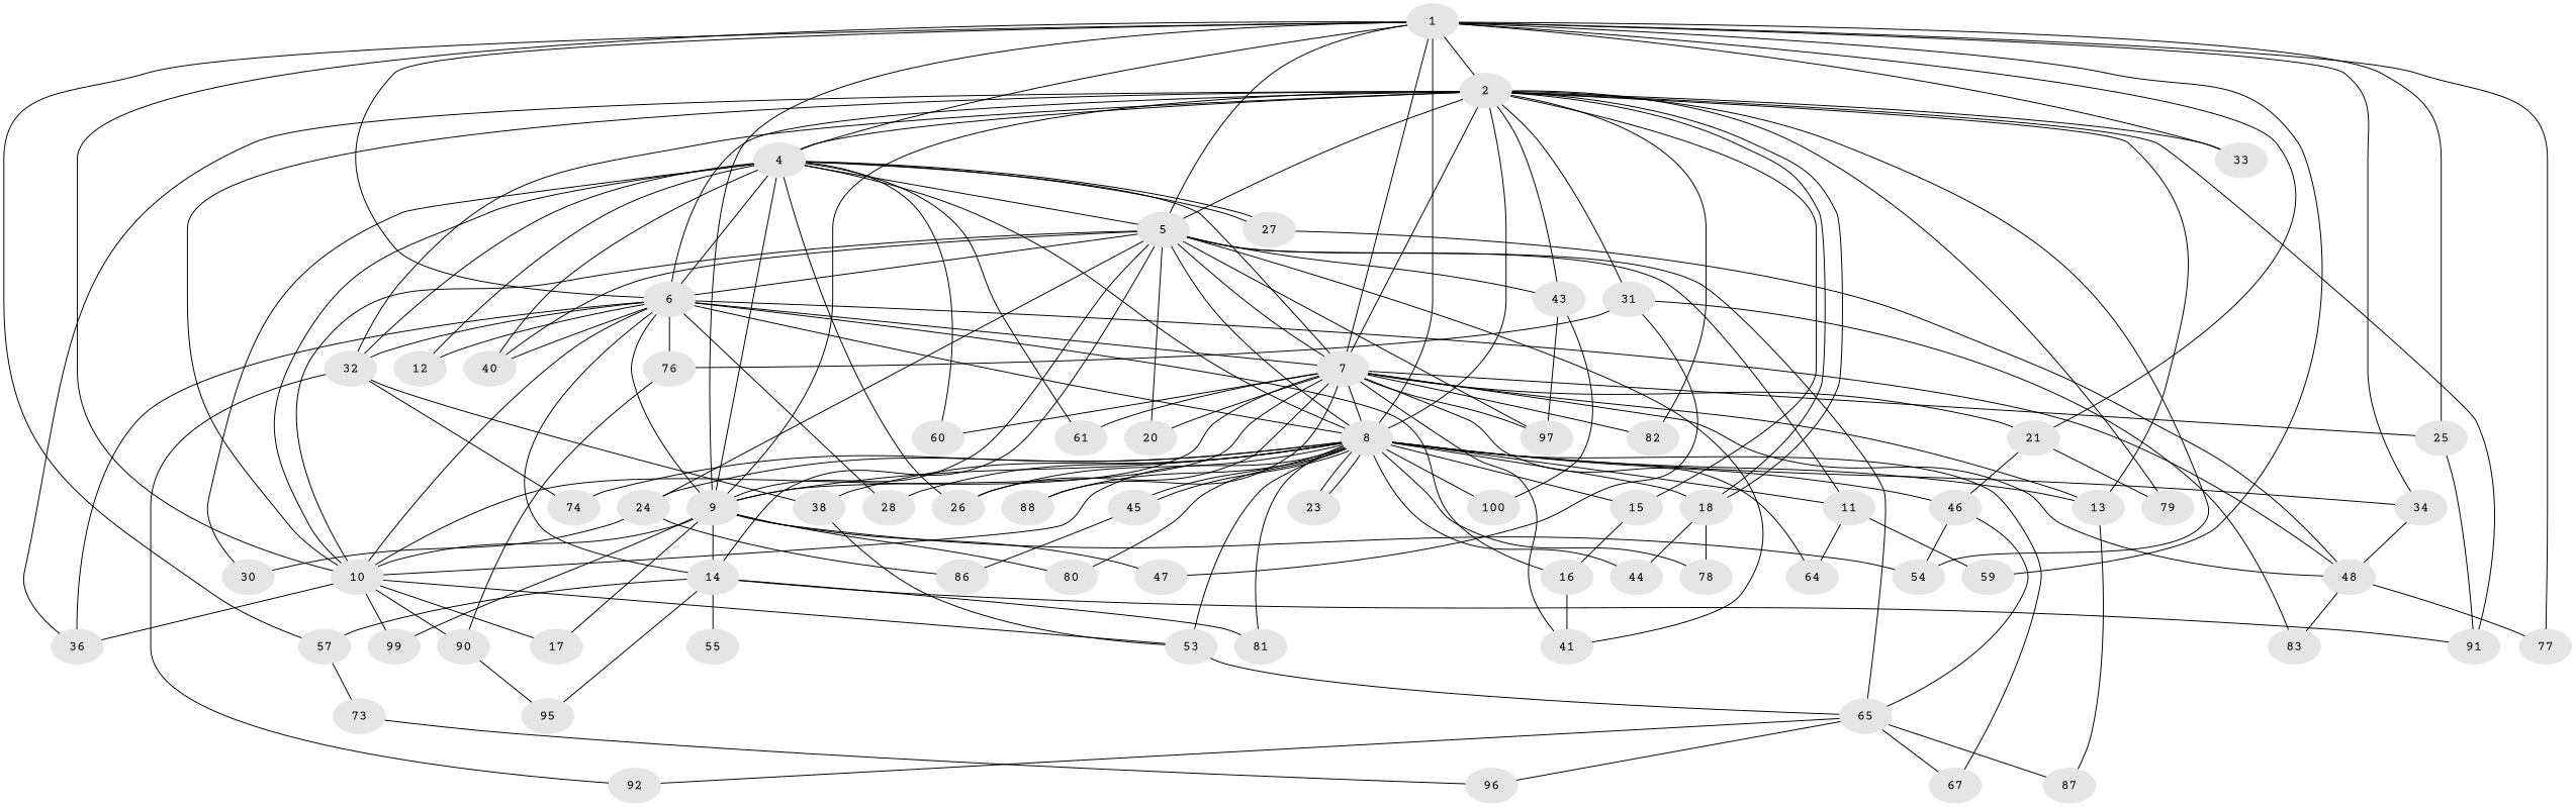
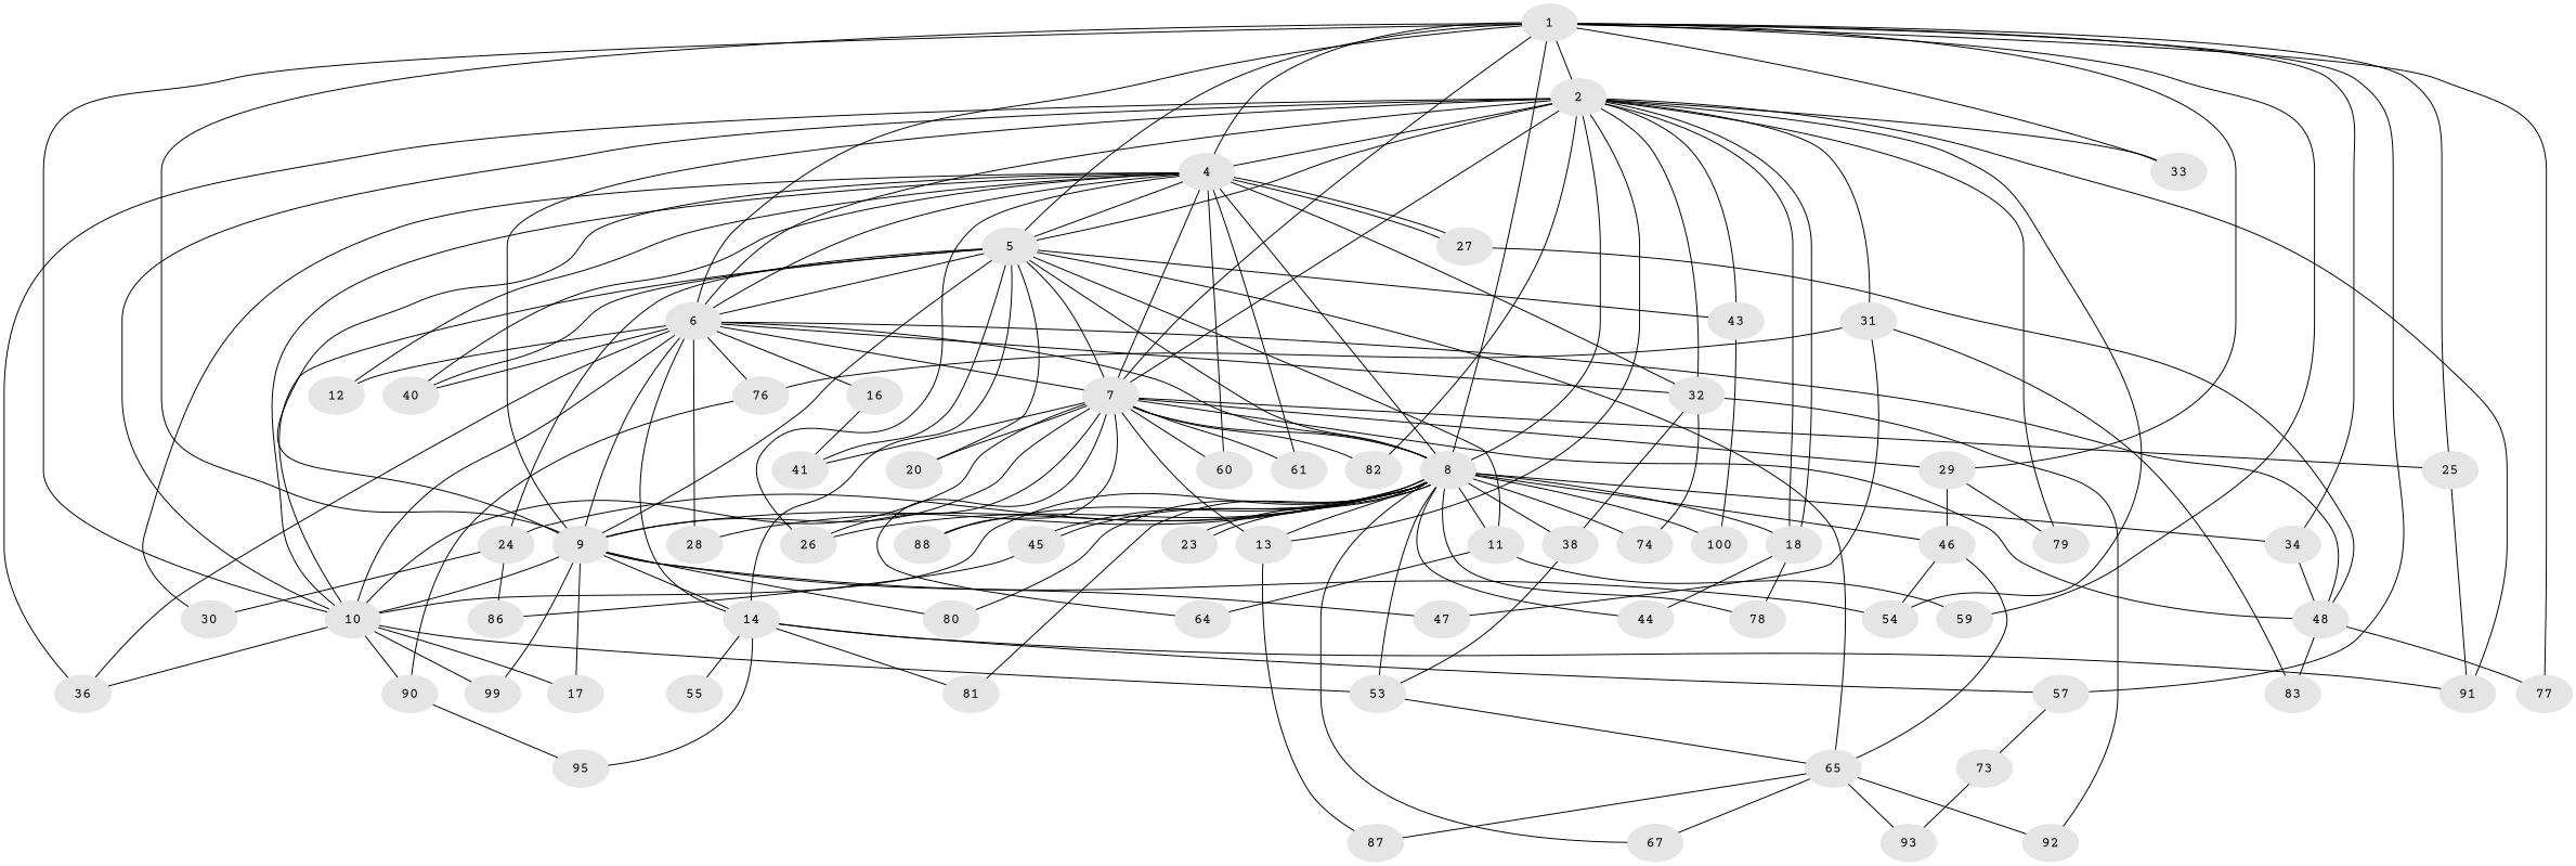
  graph {
    fontname="Courier Prime"
    node [color=gray90 fontname="Courier Prime" style=filled]
    edge [fontname="Courier Prime"]
    1 [super="+29"]
    2 [super="+3"]
    4 [super="+19"]
    5 [super="+35"]
    6 [super="+22"]
    7 [super="+96"]
    8 [super="+51"]
    9 [super="+75"]
    10 [super="+58"]
-   21 [super="+42"]
+   21 [super="+42" label=29]
    25
    33
    34
    57
    59
    77
    13 [super="+56"]
-   15
    18 [super="+89"]
    31
    32 [super="+66"]
    36 [super="+63"]
    43 [super="+71"]
    54 [super="+85"]
    79
    82
    91 [super="+94"]
    12
    26 [super="+37"]
    27 [super="+84"]
    30
    40 [super="+62"]
    60
    61
    11
    14 [super="+39"]
    20
    24
    41
    65 [super="+72"]
-   97 [super="+98"]
    16 [super="+70"]
    28
    48 [super="+50"]
    76
    64
    88
    23
    38
    44
    45 [super="+49"]
    46 [super="+69"]
    53 [super="+68"]
    67
    74
    78
    80
    81
    100
    17
    47
    99
    90
    73
    87
    83
    92
-   93 [label=96]
+   93
    55
    95
    86
    1 -- 2 [weight=2]
    1 -- 4
    1 -- 5 [weight=2]
    1 -- 6
    1 -- 7
    1 -- 8 [weight=2]
    1 -- 9
    1 -- 10
    1 -- 21
    1 -- 25
    1 -- 33
    1 -- 34
    1 -- 57
    1 -- 59
    1 -- 77
    2 -- 4 [weight=2]
    2 -- 5 [weight=2]
    2 -- 6 [weight=3]
    2 -- 7 [weight=2]
    2 -- 8 [weight=2]
    2 -- 9 [weight=2]
    2 -- 10 [weight=2]
    2 -- 33
    2 -- 13
-   2 -- 15
    2 -- 18
    2 -- 18
    2 -- 31 [weight=2]
    2 -- 32
    2 -- 36
    2 -- 43 [weight=2]
    2 -- 54
    2 -- 79
    2 -- 82
    2 -- 91
    4 -- 5
    4 -- 6
    4 -- 7
    4 -- 8 [weight=2]
    4 -- 9
    4 -- 10
    4 -- 32
    4 -- 12
    4 -- 26
    4 -- 27
    4 -- 27
    4 -- 30
    4 -- 40
    4 -- 60
    4 -- 61
    5 -- 6 [weight=2]
    5 -- 7
    5 -- 8
    5 -- 9
    5 -- 10
    5 -- 43
    5 -- 40
    5 -- 11
    5 -- 14
    5 -- 20
    5 -- 24
    5 -- 41
    5 -- 65
-   5 -- 97
    6 -- 7
    6 -- 8
    6 -- 9
    6 -- 10
    6 -- 32
    6 -- 36
    6 -- 12
    6 -- 40
    6 -- 14
    6 -- 16
    6 -- 28
    6 -- 48
    6 -- 76
    7 -- 8 [weight=2]
    7 -- 9
    7 -- 10
    7 -- 21 [weight=2]
    7 -- 25
    7 -- 13
    7 -- 82
    7 -- 26
    7 -- 60
    7 -- 61
    7 -- 20
    7 -- 41
-   7 -- 97
    7 -- 48
    7 -- 64
    7 -- 88
    8 -- 9 [weight=2]
    8 -- 10
    8 -- 34
    8 -- 13
-   8 -- 15
    8 -- 18
    8 -- 26
    8 -- 11
    8 -- 24
    8 -- 28
    8 -- 88
    8 -- 23
    8 -- 23
    8 -- 38
    8 -- 44
    8 -- 45 [weight=2]
    8 -- 45
    8 -- 46
    8 -- 53 [weight=2]
    8 -- 67
    8 -- 74
    8 -- 78
    8 -- 80
    8 -- 81
    8 -- 100
    9 -- 10
    9 -- 54
    9 -- 14
    9 -- 80
    9 -- 17
    9 -- 47
    9 -- 99
    10 -- 36
    10 -- 53
    10 -- 17
    10 -- 99
    10 -- 90
    21 -- 79
    21 -- 46 [weight=2]
    25 -- 91
    34 -- 48
    57 -- 73
    13 -- 87
-   15 -- 16
    18 -- 44
    18 -- 78
    31 -- 76
    31 -- 47
    31 -- 83
    32 -- 38
    32 -- 74
    32 -- 92
-   43 -- 97
    43 -- 100
    27 -- 48
    11 -- 59
    11 -- 64
    14 -- 57
    14 -- 91
    14 -- 81
    14 -- 55
    14 -- 95
    24 -- 30
    24 -- 86
    65 -- 67
    65 -- 87
    65 -- 92
    65 -- 93
    16 -- 41
    48 -- 77
    48 -- 83
    76 -- 90
    38 -- 53
    45 -- 86
    46 -- 54
    46 -- 65
    53 -- 65
    90 -- 95
    73 -- 93
  }
